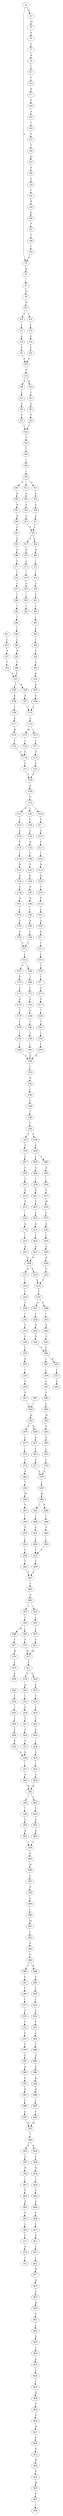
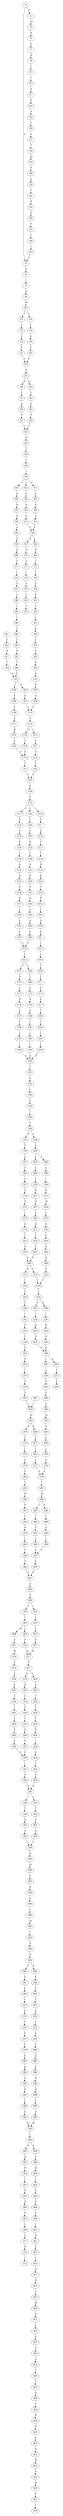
  strict digraph {
    fontname="Open Sans"
    node [fontname="Open Sans"]
    edge [fontname="Open Sans"]
    S0
    S1
    S2
    S3
    S4
    S5
    S6
    S7
    S8
    S9
    S10
    S11
    S12
    S13
    S14
    S15
    S16
    S17
    S18
    S19
    S20
    S21
    S22
    S23
    S24
    S25
    S26
    S27
    S28
    S29
    S30
    S31
    S32
    S33
    S34
    S35
    S36
    S37
    S38
    S39
    S40
    S41
    S42
    S43
    S44
    S45
    S46
    S47
    S48
    S49
    S50
    S51
    S52
    S53
    S54
    S55
    S56
    S57
    S58
    S59
    S60
    S61
    S62
    S63
    S64
    S65
    S66
    S67
    S68
    S69
    S70
    S71
    S72
    S73
    S74
    S75
    S76
    S77
    S78
    S79
    S80
    S81
    S82
    S83
    S84
    S85
    S86
    S87
    S89
    S90
    S92
    S93
    S91
    S94
    S95
    S96
    S97
    S98
    S99
    S100
    S101
    S102
    S103
    S104
    S105
    S106
    S107
    S108
    S109
    S110
    S111
    S112
    S113
    S114
    S115
    S116
    S117
    S118
    S119
    S120
    S121
    S122
    S123
    S124
    S125
    S126
    S127
    S128
    S129
    S130
    S131
    S132
    S133
    S134
    S135
    S136
    S137
    S138
    S139
    S140
    S141
    S142
    S143
    S144
    S145
    S146
    S147
    S148
    S149
    S150
    S151
    S152
    S153
    S154
    S155
    S156
    S157
    S158
    S159
    S160
    S161
    S162
    S163
    S164
    S165
    S166
    S167
    S168
    S169
    S170
    S171
    S172
    S173
    S174
    S175
    S176
    S177
    S178
    S179
    S180
    S181
    S182
    S183
    S184
    S185
    S186
    S187
    S188
    S189
    S190
    S191
    S192
    S193
    S194
    S195
    S196
    S197
    S198
    S199
    S200
    S201
    S202
    S203
    S204
    S205
    S206
    S207
    S208
    S209
    S210
    S211
    S212
    S213
    S214
    S215
    S216
    S217
    S218
    S219
    S220
    S221
    S222
    S223
    S224
    S225
    S226
    S227
    S228
    S229
    S230
    S231
    S232
    S233
    S234
    S235
    S236
    S237
    S238
    S239
    S240
    S241
    S242
    S243
    S244
    S245
    S246
    S247
    S248
    S249
    S250
    S251
    S252
    S253
    S254
    S255
    S256
    S257
    S258
    S259
    S260
    S262
    S263
    S261
    S264
    S265
    S266
    S267
    S268
    S269
    S270
    S271
    S272
    S273
    S274
    S275
    S276
    S277
    S278
    S279
    S280
    S281
    S282
    S283
    S284
    S285
    S286
    S287
    S288
    S289
    S290
    S291
    S292
    S293
    S294
    S295
    S296
    S297
    S298
    S299
    S300
    S301
    S302
    S303
    S304
    S305
    S306
    S307
    S308
    S309
    S310
    S311
    S312
    S313
    S314
    S315
    S316
    S317
    S318
    S319
    S320
    S321
    S322
    S323
    S324
    S325
    S326
    S327
    S328
    S329
    S330
    S331
    S332
    S333
    S334
    S335
    S336
    S337
    S338
    S339
    S340
    S341
    S342
    S343
    S344
    S345
    S346
    S347
    S348
    S349
    S350
    S351
    S352
    S353
    S354
    S355
    S356
    S357
    S358
    S359
    S360
    S361
    S362
    S363
    S364
    S365
    S366
    S367
    S368
    S369
    S370
    S371
    S372
    S373
    S374
    S375
    S376
    S377
    S378
    S379
    S380
    S381
    S382
    S383
    S384
    S385
    S386
    S387
    S388
    S389
    S390
    S391
    S392
    S393
    S394
    S395
    S396
    S397
    S398
    S399
    S400
    S401
    S402
    S403
    S404
    S405
    S406
    S407
    S408
    S409
    S410
    S411
    S412
    S413
    S414
    S415
    S416
    S417
    S418
    S419
    S420
    S421
    S422
    S423
    S424
    S425
    S426
    S427
    S428
    S429
    S430
    S431
    S432
    S433
    S434
    S435
    S436
    S437
    S438
    S0 -> S1 [label=R]
    S0 -> S2 [label=A]
    S1 -> S3 [label=M]
    S2 -> S4 [label=D]
    S3 -> S5 [label=R]
    S4 -> S6 [label=I]
    S5 -> S7 [label=A]
    S6 -> S8 [label=Q]
    S7 -> S9 [label=D]
    S8 -> S10 [label=M]
    S9 -> S11 [label=C]
    S10 -> S12 [label=Y]
    S10 -> S13 [label=F]
    S11 -> S14 [label=Y]
    S12 -> S15 [label=L]
    S13 -> S16 [label=L]
    S14 -> S17 [label=R]
    S15 -> S18 [label=E]
    S16 -> S19 [label=E]
    S17 -> S20 [label=K]
    S18 -> S21 [label=E]
    S19 -> S22 [label=E]
    S20 -> S23 [label=A]
    S21 -> S24 [label=P]
    S22 -> S24 [label=P]
    S23 -> S25 [label=Y]
    S24 -> S26 [label=R]
    S25 -> S27 [label=E]
    S26 -> S28 [label=A]
    S26 -> S29 [label=G]
    S27 -> S30 [label=T]
    S28 -> S31 [label=L]
    S29 -> S32 [label=L]
    S30 -> S33 [label=W]
    S31 -> S34 [label=A]
    S32 -> S35 [label=A]
    S33 -> S36 [label=K]
    S34 -> S37 [label=P]
    S35 -> S38 [label=P]
    S36 -> S39 [label=G]
    S37 -> S40 [label=T]
    S38 -> S40 [label=T]
    S39 -> S41 [label=F]
    S40 -> S42 [label=G]
    S41 -> S43 [label=R]
    S42 -> S44 [label=T]
    S43 -> S45 [label=N]
    S44 -> S46 [label=L]
    S45 -> S47 [label=P]
    S46 -> S48 [label=L]
    S47 -> S49 [label=Y]
    S48 -> S50 [label=L]
    S48 -> S51 [label=V]
    S48 -> S52 [label=I]
    S49 -> S53 [label=L]
    S50 -> S54 [label=A]
    S51 -> S55 [label=A]
    S52 -> S56 [label=A]
    S53 -> S2 [label=A]
    S54 -> S57 [label=R]
    S55 -> S58 [label=R]
    S56 -> S59 [label=R]
    S57 -> S60 [label=R]
    S58 -> S61 [label=K]
    S59 -> S62 [label=K]
    S60 -> S63 [label=A]
    S61 -> S64 [label=A]
    S62 -> S64 [label=A]
    S63 -> S65 [label=G]
    S64 -> S66 [label=S]
    S64 -> S67 [label=K]
    S65 -> S68 [label=Q]
    S66 -> S69 [label=Q]
    S67 -> S70 [label=Q]
    S68 -> S71 [label=V]
    S69 -> S72 [label=I]
    S70 -> S73 [label=V]
    S71 -> S74 [label=L]
    S72 -> S75 [label=L]
    S73 -> S76 [label=I]
    S74 -> S77 [label=P]
    S75 -> S78 [label=P]
    S76 -> S79 [label=P]
    S77 -> S80 [label=L]
    S78 -> S81 [label=A]
    S79 -> S82 [label=L]
    S80 -> S83 [label=L]
    S81 -> S84 [label=L]
    S82 -> S85 [label=L]
    S83 -> S86 [label=L]
    S84 -> S87 [label=I]
    S86 -> S89 [label=C]
    S87 -> S90 [label=K]
    S89 -> S92 [label=S]
    S90 -> S93 [label=T]
    S92 -> S95 [label=R]
    S93 -> S96 [label=R]
    S91 -> S94 [label=S]
    S94 -> S97 [label=R]
    S95 -> S98 [label=T]
    S96 -> S99 [label=A]
    S97 -> S100 [label=T]
    S98 -> S101 [label=A]
    S99 -> S102 [label=A]
    S100 -> S101 [label=A]
    S101 -> S103 [label=T]
    S101 -> S104 [label=N]
    S102 -> S105 [label=N]
    S103 -> S106 [label=R]
    S104 -> S107 [label=R]
    S105 -> S108 [label=R]
    S106 -> S109 [label=T]
    S107 -> S110 [label=S]
    S108 -> S110 [label=S]
    S109 -> S111 [label=K]
    S110 -> S112 [label=K]
    S111 -> S113 [label=M]
    S112 -> S114 [label=L]
    S112 -> S115 [label=M]
    S113 -> S116 [label=Y]
    S114 -> S117 [label=Y]
    S115 -> S118 [label=Y]
    S116 -> S119 [label=H]
    S117 -> S120 [label=H]
    S118 -> S119 [label=H]
    S119 -> S121 [label=S]
    S120 -> S122 [label=S]
    S121 -> S123 [label=E]
    S122 -> S123 [label=E]
    S123 -> S124 [label=D]
    S124 -> S125 [label=V]
    S125 -> S126 [label=L]
    S125 -> S127 [label=V]
    S125 -> S128 [label=I]
    S126 -> S129 [label=V]
    S127 -> S130 [label=V]
    S128 -> S131 [label=V]
    S129 -> S132 [label=V]
    S130 -> S133 [label=V]
    S131 -> S134 [label=V]
    S132 -> S135 [label=Q]
    S133 -> S136 [label=A]
    S134 -> S137 [label=S]
    S135 -> S138 [label=F]
    S136 -> S139 [label=F]
    S137 -> S140 [label=F]
    S138 -> S141 [label=R]
    S139 -> S142 [label=N]
    S140 -> S143 [label=N]
    S141 -> S144 [label=R]
    S142 -> S145 [label=Q]
    S143 -> S146 [label=Q]
    S144 -> S147 [label=R]
    S145 -> S148 [label=R]
    S146 -> S149 [label=T]
    S147 -> S150 [label=Q]
    S148 -> S151 [label=N]
    S149 -> S152 [label=N]
    S150 -> S153 [label=L]
    S151 -> S154 [label=L]
    S152 -> S155 [label=L]
    S153 -> S156 [label=A]
    S154 -> S157 [label=A]
    S155 -> S158 [label=A]
    S156 -> S159 [label=E]
    S157 -> S160 [label=E]
    S158 -> S161 [label=D]
    S159 -> S162 [label=V]
    S160 -> S162 [label=V]
    S161 -> S163 [label=I]
    S162 -> S164 [label=L]
    S163 -> S165 [label=L]
    S164 -> S166 [label=L]
    S164 -> S167 [label=P]
    S165 -> S168 [label=T]
    S166 -> S169 [label=T]
    S167 -> S170 [label=R]
    S168 -> S171 [label=E]
    S169 -> S172 [label=A]
    S170 -> S173 [label=A]
    S171 -> S174 [label=A]
    S172 -> S175 [label=D]
    S173 -> S176 [label=D]
    S174 -> S177 [label=D]
    S175 -> S178 [label=A]
    S176 -> S179 [label=S]
    S177 -> S180 [label=T]
    S178 -> S181 [label=T]
    S179 -> S182 [label=T]
    S180 -> S183 [label=T]
    S181 -> S184 [label=L]
    S182 -> S185 [label=L]
    S183 -> S186 [label=L]
    S184 -> S187 [label=L]
    S185 -> S188 [label=L]
    S186 -> S189 [label=L]
    S187 -> S190 [label=G]
    S188 -> S190 [label=G]
    S189 -> S190 [label=G]
    S190 -> S191 [label=Y]
    S191 -> S192 [label=G]
    S192 -> S193 [label=L]
    S193 -> S194 [label=V]
    S194 -> S195 [label=T]
    S195 -> S196 [label=V]
    S196 -> S197 [label=R]
    S196 -> S198 [label=K]
    S197 -> S199 [label=S]
    S198 -> S200 [label=S]
    S199 -> S201 [label=E]
    S200 -> S202 [label=S]
    S200 -> S203 [label=T]
    S201 -> S204 [label=T]
    S202 -> S205 [label=G]
    S203 -> S206 [label=S]
    S204 -> S207 [label=V]
    S205 -> S208 [label=I]
    S206 -> S209 [label=I]
    S207 -> S210 [label=A]
    S208 -> S211 [label=G]
    S209 -> S212 [label=R]
    S210 -> S213 [label=R]
    S211 -> S214 [label=M]
    S212 -> S215 [label=G]
    S213 -> S216 [label=I]
    S214 -> S217 [label=T]
    S215 -> S218 [label=V]
    S216 -> S219 [label=D]
    S217 -> S220 [label=H]
    S218 -> S221 [label=D]
    S219 -> S222 [label=T]
    S220 -> S223 [label=S]
    S221 -> S224 [label=T]
    S222 -> S225 [label=K]
    S223 -> S226 [label=K]
    S224 -> S227 [label=K]
    S225 -> S228 [label=N]
    S226 -> S229 [label=N]
    S227 -> S228 [label=N]
    S228 -> S230 [label=E]
    S228 -> S231 [label=Q]
    S229 -> S232 [label=E]
    S230 -> S233 [label=V]
    S231 -> S234 [label=I]
    S232 -> S233 [label=V]
    S233 -> S235 [label=L]
    S234 -> S236 [label=V]
    S235 -> S237 [label=H]
    S235 -> S238 [label=N]
    S236 -> S239 [label=S]
    S237 -> S240 [label=I]
    S238 -> S241 [label=I]
    S239 -> S242 [label=I]
    S240 -> S243 [label=D]
    S241 -> S244 [label=D]
    S242 -> S245 [label=E]
    S243 -> S246 [label=G]
    S244 -> S247 [label=G]
    S245 -> S248 [label=E]
    S246 -> S249 [label=P]
    S247 -> S249 [label=P]
    S248 -> S250 [label=P]
    S249 -> S251 [label=L]
    S249 -> S252 [label=Q]
    S250 -> S253 [label=D]
    S251 -> S254 [label=L]
    S252 -> S255 [label=L]
    S253 -> S256 [label=L]
    S254 -> S257 [label=E]
    S255 -> S258 [label=E]
    S256 -> S259 [label=E]
    S257 -> S260 [label=P]
    S259 -> S262 [label=P]
    S260 -> S263 [label=V]
    S262 -> S264 [label=I]
    S263 -> S265 [label=W]
    S261 -> S264 [label=I]
    S264 -> S266 [label=W]
    S265 -> S267 [label=K]
    S266 -> S268 [label=R]
    S266 -> S269 [label=K]
    S267 -> S270 [label=E]
    S268 -> S271 [label=E]
    S269 -> S272 [label=E]
    S270 -> S273 [label=L]
    S271 -> S274 [label=L]
    S272 -> S275 [label=I]
    S273 -> S276 [label=E]
    S274 -> S277 [label=E]
    S275 -> S278 [label=E]
    S276 -> S279 [label=E]
    S277 -> S279 [label=E]
    S278 -> S280 [label=E]
    S279 -> S281 [label=I]
    S280 -> S282 [label=T]
    S281 -> S283 [label=W]
    S282 -> S284 [label=W]
    S283 -> S285 [label=L]
    S283 -> S286 [label=P]
    S284 -> S287 [label=P]
    S285 -> S288 [label=Y]
    S286 -> S289 [label=Y]
    S287 -> S290 [label=Y]
    S288 -> S291 [label=K]
    S289 -> S292 [label=K]
    S290 -> S293 [label=R]
    S291 -> S294 [label=L]
    S292 -> S295 [label=L]
    S293 -> S296 [label=L]
    S294 -> S297 [label=S]
    S295 -> S297 [label=S]
    S296 -> S298 [label=S]
    S297 -> S299 [label=S]
    S298 -> S300 [label=S]
    S299 -> S301 [label=P]
    S300 -> S301 [label=P]
    S301 -> S302 [label=V]
    S302 -> S303 [label=V]
    S303 -> S304 [label=V]
    S303 -> S305 [label=I]
    S304 -> S306 [label=L]
    S305 -> S307 [label=L]
    S306 -> S308 [label=M]
    S306 -> S309 [label=L]
    S307 -> S310 [label=L]
    S308 -> S311 [label=P]
    S309 -> S312 [label=P]
    S310 -> S313 [label=P]
    S311 -> S314 [label=W]
    S312 -> S315 [label=W]
    S313 -> S315 [label=W]
    S314 -> S316 [label=E]
    S315 -> S317 [label=E]
    S316 -> S318 [label=A]
    S317 -> S319 [label=K]
    S317 -> S320 [label=E]
+   S318 -> S321 [label=R]
    S319 -> S322 [label=R]
    S320 -> S323 [label=K]
    S321 -> S324 [label=Y]
    S322 -> S325 [label=F]
    S323 -> S326 [label=Y]
    S324 -> S327 [label=I]
    S325 -> S328 [label=A]
    S326 -> S329 [label=F]
    S327 -> S330 [label=Y]
    S328 -> S331 [label=Y]
    S329 -> S332 [label=Y]
    S330 -> S333 [label=A]
    S331 -> S334 [label=A]
    S332 -> S335 [label=A]
    S333 -> S336 [label=V]
    S334 -> S337 [label=V]
    S335 -> S338 [label=I]
    S336 -> S339 [label=A]
    S337 -> S339 [label=A]
    S338 -> S340 [label=A]
    S339 -> S341 [label=I]
    S340 -> S342 [label=I]
    S341 -> S343 [label=A]
    S342 -> S344 [label=A]
    S343 -> S345 [label=Q]
    S344 -> S345 [label=Q]
    S345 -> S346 [label=I]
    S345 -> S347 [label=V]
    S346 -> S348 [label=T]
    S347 -> S349 [label=T]
    S348 -> S350 [label=K]
    S349 -> S351 [label=K]
    S350 -> S352 [label=G]
    S351 -> S353 [label=G]
    S352 -> S354 [label=L]
    S353 -> S354 [label=L]
    S354 -> S355 [label=G]
    S355 -> S356 [label=M]
    S356 -> S357 [label=E]
    S357 -> S358 [label=D]
    S358 -> S359 [label=A]
    S359 -> S360 [label=I]
    S360 -> S361 [label=M]
    S361 -> S362 [label=C]
    S362 -> S363 [label=R]
    S363 -> S364 [label=G]
    S364 -> S365 [label=G]
    S364 -> S366 [label=N]
    S365 -> S367 [label=K]
    S366 -> S368 [label=K]
    S367 -> S369 [label=E]
    S368 -> S370 [label=S]
    S369 -> S371 [label=L]
    S370 -> S372 [label=L]
    S371 -> S373 [label=A]
    S372 -> S374 [label=A]
    S373 -> S375 [label=F]
    S374 -> S376 [label=F]
    S375 -> S377 [label=R]
    S376 -> S378 [label=A]
    S377 -> S379 [label=V]
    S378 -> S380 [label=V]
    S379 -> S381 [label=G]
    S380 -> S382 [label=G]
    S381 -> S383 [label=Q]
    S382 -> S384 [label=K]
    S383 -> S385 [label=K]
    S384 -> S386 [label=R]
    S385 -> S387 [label=Q]
    S386 -> S388 [label=Q]
    S387 -> S389 [label=F]
    S388 -> S390 [label=F]
    S389 -> S391 [label=R]
    S390 -> S392 [label=P]
    S391 -> S393 [label=M]
    S392 -> S393 [label=M]
    S393 -> S394 [label=L]
    S394 -> S395 [label=R]
    S394 -> S396 [label=H]
    S395 -> S397 [label=Q]
    S396 -> S398 [label=K]
    S397 -> S399 [label=R]
    S398 -> S400 [label=Q]
    S399 -> S401 [label=L]
    S400 -> S402 [label=L]
    S401 -> S403 [label=K]
    S402 -> S404 [label=K]
    S403 -> S405 [label=D]
    S404 -> S406 [label=H]
    S405 -> S407 [label=P]
    S406 -> S408 [label=P]
    S407 -> S409 [label=L]
    S408 -> S410 [label=L]
    S409 -> S411 [label=V]
    S410 -> S412 [label=G]
    S411 -> S413 [label=A]
    S412 -> S414 [label=S]
    S413 -> S415 [label=L]
    S414 -> S416 [label=L]
    S416 -> S417 [label=Q]
    S417 -> S418 [label=Q]
    S418 -> S419 [label=S]
    S419 -> S420 [label=W]
    S420 -> S421 [label=R]
    S421 -> S422 [label=P]
    S422 -> S423 [label=D]
    S423 -> S424 [label=C]
    S424 -> S425 [label=G]
    S425 -> S426 [label=F]
    S426 -> S427 [label=T]
    S427 -> S428 [label=Q]
    S428 -> S429 [label=P]
    S429 -> S430 [label=G]
    S430 -> S431 [label=N]
    S431 -> S432 [label=K]
    S432 -> S433 [label=D]
    S433 -> S434 [label=M]
    S434 -> S435 [label=A]
    S435 -> S436 [label=M]
    S436 -> S437 [label=P]
    S437 -> S438 [label=L]
  }
